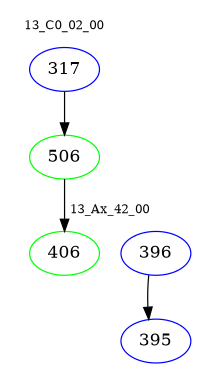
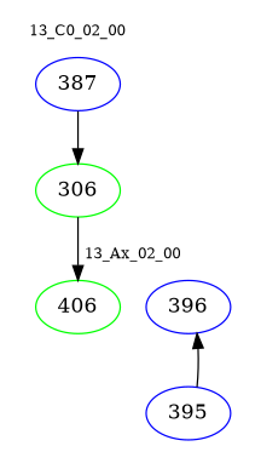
  digraph {
    node [color=blue]
    edge [color=black]
    n1 [label=396]
    n2 [label=395]
    n3 [color=green label=406]
-   n4 [label=317]
-   n5 [color=green label=506]
+   n4 [label=387]
+   n5 [color=green label=306]
    subgraph cluster_1 {
      color=white
      fontsize=10
-     label="13_Ax_42_00"
+     label="13_Ax_02_00"
      n1
      n2
      n3
    }
    subgraph cluster_2 {
      color=white
      fontsize=10
      label="13_C0_02_00"
      n4
      n5
    }
-   n1 -> n2
+   n2 -> n1
    n4 -> n5
    n5 -> n3
  }
